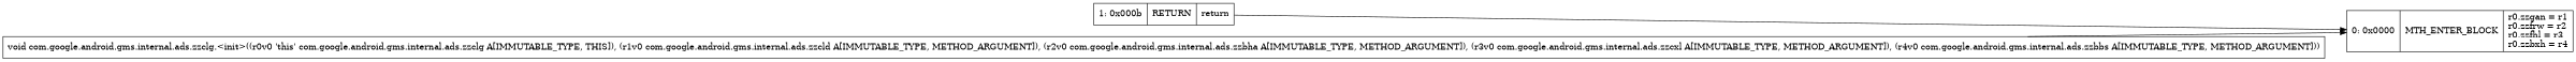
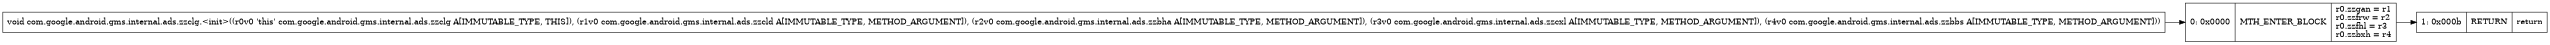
  digraph {
    rankdir=LR
    node [shape=record]
    n1 [label="{0\:\ 0x0000|MTH_ENTER_BLOCK\l|r0.zzgan = r1\lr0.zzfrw = r2\lr0.zzfhl = r3\lr0.zzbxh = r4\l}"]
    n2 [label="{1\:\ 0x000b|RETURN\l|return\l}"]
    n3 [label="{void com.google.android.gms.internal.ads.zzclg.\<init\>((r0v0 'this' com.google.android.gms.internal.ads.zzclg A[IMMUTABLE_TYPE, THIS]), (r1v0 com.google.android.gms.internal.ads.zzcld A[IMMUTABLE_TYPE, METHOD_ARGUMENT]), (r2v0 com.google.android.gms.internal.ads.zzbha A[IMMUTABLE_TYPE, METHOD_ARGUMENT]), (r3v0 com.google.android.gms.internal.ads.zzcxl A[IMMUTABLE_TYPE, METHOD_ARGUMENT]), (r4v0 com.google.android.gms.internal.ads.zzbbs A[IMMUTABLE_TYPE, METHOD_ARGUMENT])) }"]
-   n2 -> n1
+   n1 -> n2
    n3 -> n1
  }
